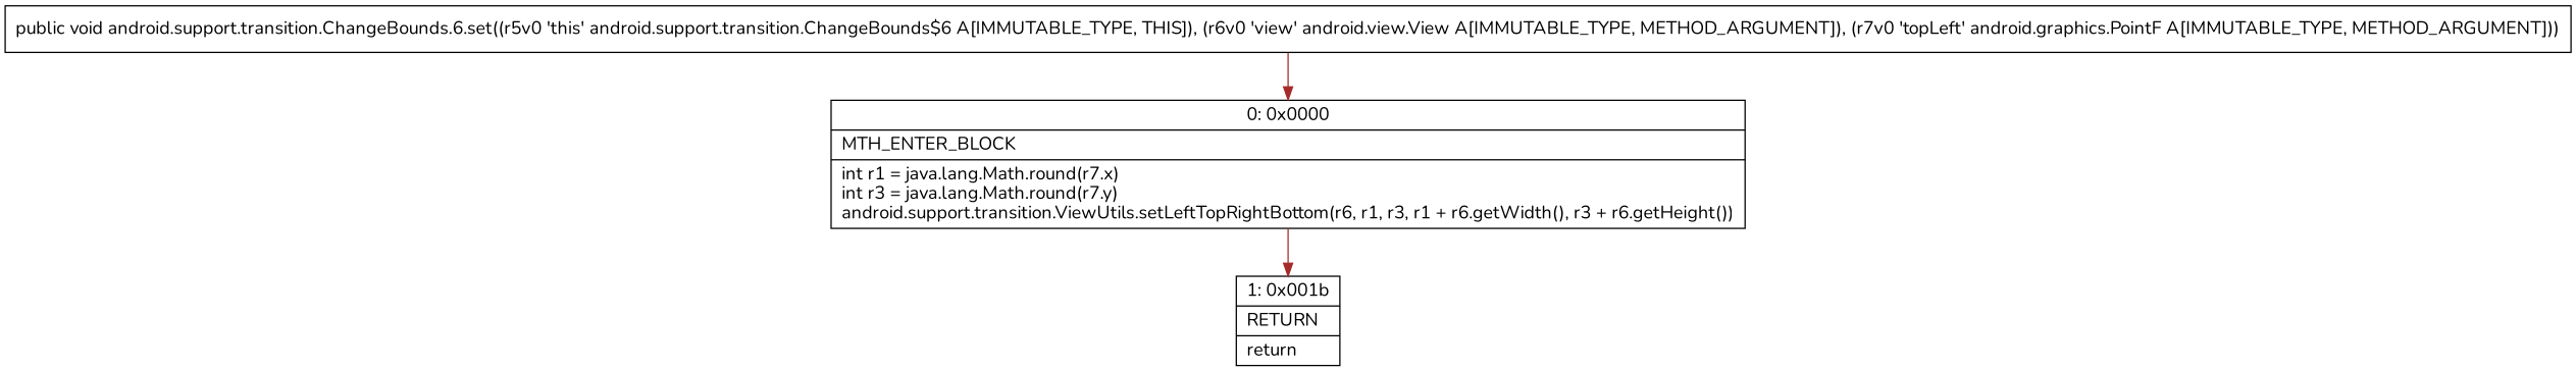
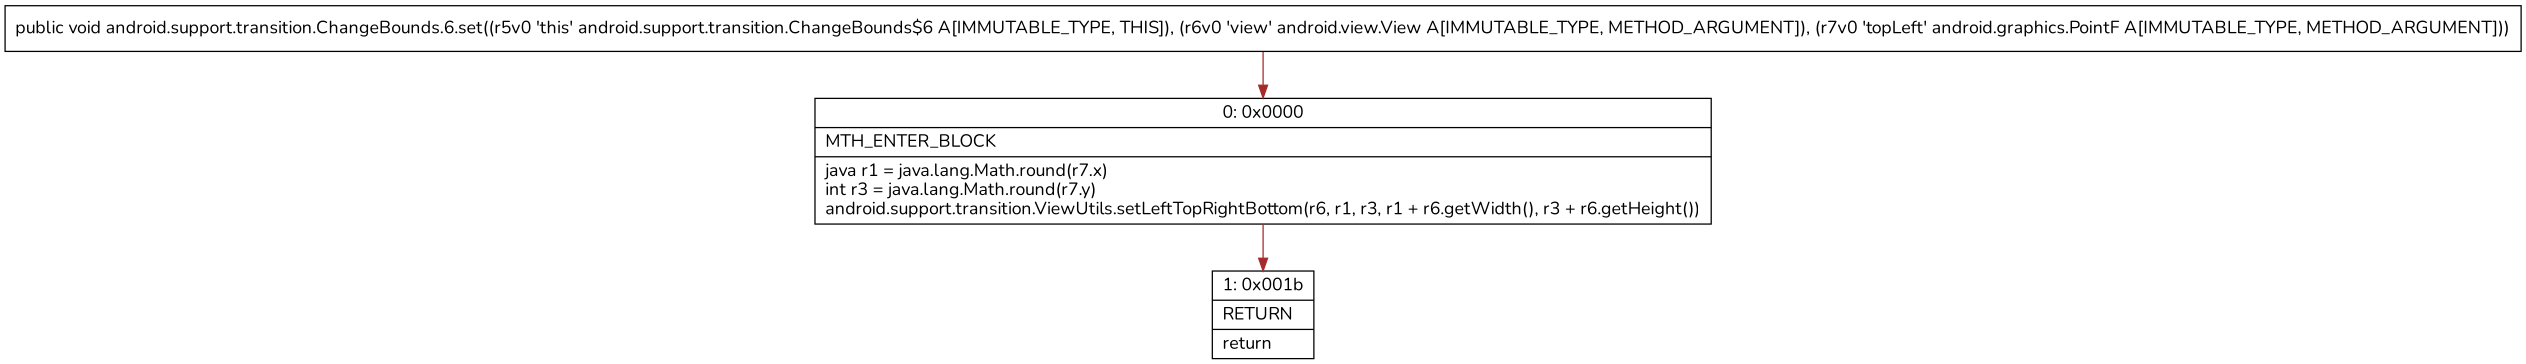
  digraph {
    fontname=Nunito
    node [shape=record fontname=Nunito]
    edge [color=brown fontname=Nunito]
-   n1 [label="{0\:\ 0x0000|MTH_ENTER_BLOCK\l|int r1 = java.lang.Math.round(r7.x)\lint r3 = java.lang.Math.round(r7.y)\landroid.support.transition.ViewUtils.setLeftTopRightBottom(r6, r1, r3, r1 + r6.getWidth(), r3 + r6.getHeight())\l}"]
+   n1 [label="{0\:\ 0x0000|MTH_ENTER_BLOCK\l|java r1 = java.lang.Math.round(r7.x)\lint r3 = java.lang.Math.round(r7.y)\landroid.support.transition.ViewUtils.setLeftTopRightBottom(r6, r1, r3, r1 + r6.getWidth(), r3 + r6.getHeight())\l}"]
    n2 [label="{1\:\ 0x001b|RETURN\l|return\l}"]
    n3 [label="{public void android.support.transition.ChangeBounds.6.set((r5v0 'this' android.support.transition.ChangeBounds$6 A[IMMUTABLE_TYPE, THIS]), (r6v0 'view' android.view.View A[IMMUTABLE_TYPE, METHOD_ARGUMENT]), (r7v0 'topLeft' android.graphics.PointF A[IMMUTABLE_TYPE, METHOD_ARGUMENT])) }"]
    n1 -> n2
    n3 -> n1
  }
